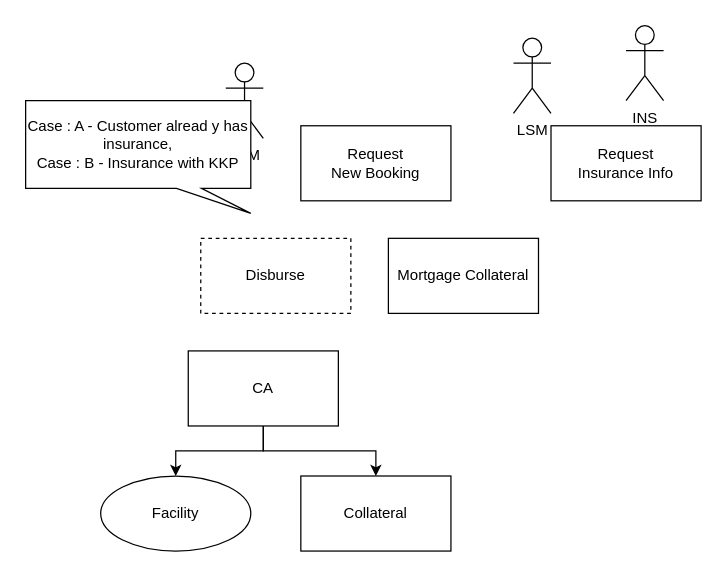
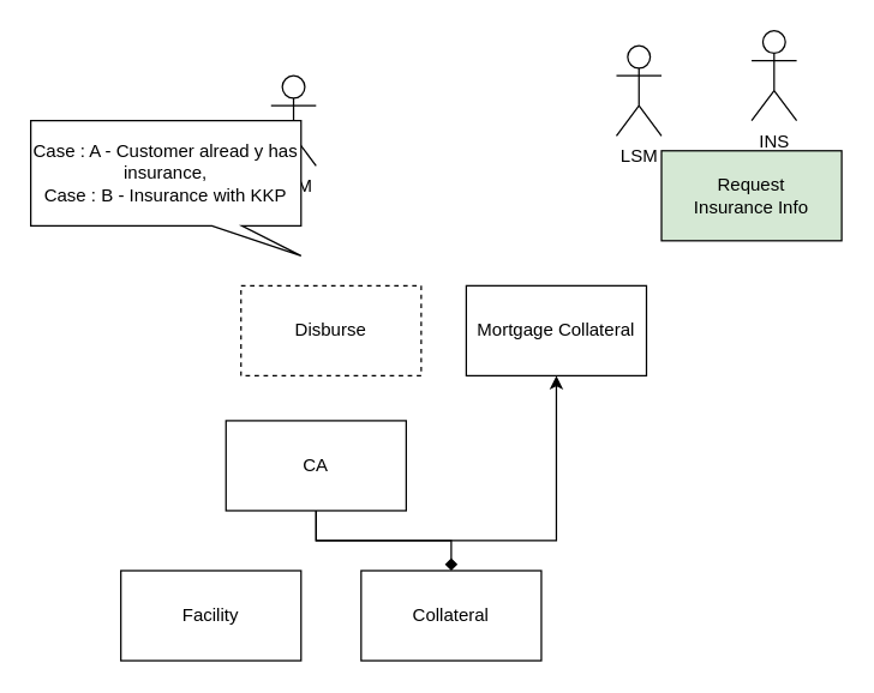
  <mxCell id="0" />
  <mxCell id="1" parent="0" />
- <mxCell id="2" value="Request&lt;br&gt;New Booking" style="rounded=0;whiteSpace=wrap;html=1;" parent="1" vertex="1"><mxGeometry x="240" y="100" width="120" height="60" as="geometry" /></mxCell>
- <mxCell id="3" value="Request&lt;br&gt;Insurance Info" style="rounded=0;whiteSpace=wrap;html=1;" parent="1" vertex="1"><mxGeometry x="440" y="100" width="120" height="60" as="geometry" /></mxCell>
+ <mxCell id="3" value="Request&lt;br&gt;Insurance Info" style="rounded=0;whiteSpace=wrap;html=1;fillColor=#d5e8d4;" parent="1" vertex="1"><mxGeometry x="440" y="100" width="120" height="60" as="geometry" /></mxCell>
  <mxCell id="4" value="LSM" style="shape=umlActor;verticalLabelPosition=bottom;verticalAlign=top;html=1;outlineConnect=0;" parent="1" vertex="1"><mxGeometry x="180" y="50" width="30" height="60" as="geometry" /></mxCell>
  <mxCell id="5" value="LSM" style="shape=umlActor;verticalLabelPosition=bottom;verticalAlign=top;html=1;outlineConnect=0;" parent="1" vertex="1"><mxGeometry x="410" y="30" width="30" height="60" as="geometry" /></mxCell>
  <mxCell id="6" value="INS" style="shape=umlActor;verticalLabelPosition=bottom;verticalAlign=top;html=1;outlineConnect=0;" parent="1" vertex="1"><mxGeometry x="500" y="20" width="30" height="60" as="geometry" /></mxCell>
  <mxCell id="7" value="Case : A - Customer alread y has insurance,&lt;br&gt;Case : B - Insurance with KKP" style="shape=callout;whiteSpace=wrap;html=1;perimeter=calloutPerimeter;position2=1;size=20;position=0.67;" parent="1" vertex="1"><mxGeometry x="20" y="80" width="180" height="90" as="geometry" /></mxCell>
- <mxCell id="8" style="edgeStyle=orthogonalEdgeStyle;rounded=0;orthogonalLoop=1;jettySize=auto;html=1;exitX=0.5;exitY=1;exitDx=0;exitDy=0;entryX=0.5;entryY=0;entryDx=0;entryDy=0;" parent="1" source="10" target="11" edge="1"><mxGeometry relative="1" as="geometry" /></mxCell>
- <mxCell id="9" style="edgeStyle=orthogonalEdgeStyle;rounded=0;orthogonalLoop=1;jettySize=auto;html=1;exitX=0.5;exitY=1;exitDx=0;exitDy=0;entryX=0.5;entryY=0;entryDx=0;entryDy=0;" parent="1" source="10" target="12" edge="1"><mxGeometry relative="1" as="geometry" /></mxCell>
+ <mxCell id="8" style="edgeStyle=orthogonalEdgeStyle;rounded=0;orthogonalLoop=1;jettySize=auto;html=1;exitX=0.5;exitY=1;exitDx=0;exitDy=0;" parent="1" source="10" target="13" edge="1"><mxGeometry relative="1" as="geometry" /></mxCell>
+ <mxCell id="9" style="edgeStyle=orthogonalEdgeStyle;rounded=0;orthogonalLoop=1;jettySize=auto;html=1;exitX=0.5;exitY=1;exitDx=0;exitDy=0;entryX=0.5;entryY=0;entryDx=0;entryDy=0;endArrow=diamond;" parent="1" source="10" target="12" edge="1"><mxGeometry relative="1" as="geometry" /></mxCell>
  <mxCell id="10" value="CA" style="rounded=0;whiteSpace=wrap;html=1;" parent="1" vertex="1"><mxGeometry x="150" y="280" width="120" height="60" as="geometry" /></mxCell>
- <mxCell id="11" value="Facility" style="ellipse;whiteSpace=wrap;html=1;" parent="1" vertex="1"><mxGeometry x="80" y="380" width="120" height="60" as="geometry" /></mxCell>
+ <mxCell id="11" value="Facility" style="rounded=0;whiteSpace=wrap;html=1;" parent="1" vertex="1"><mxGeometry x="80" y="380" width="120" height="60" as="geometry" /></mxCell>
  <mxCell id="12" value="Collateral" style="rounded=0;whiteSpace=wrap;html=1;" parent="1" vertex="1"><mxGeometry x="240" y="380" width="120" height="60" as="geometry" /></mxCell>
  <mxCell id="13" value="Mortgage Collateral" style="rounded=0;whiteSpace=wrap;html=1;" parent="1" vertex="1"><mxGeometry x="310" y="190" width="120" height="60" as="geometry" /></mxCell>
  <mxCell id="14" value="Disburse" style="rounded=0;whiteSpace=wrap;html=1;dashed=1;" parent="1" vertex="1"><mxGeometry x="160" y="190" width="120" height="60" as="geometry" /></mxCell>
